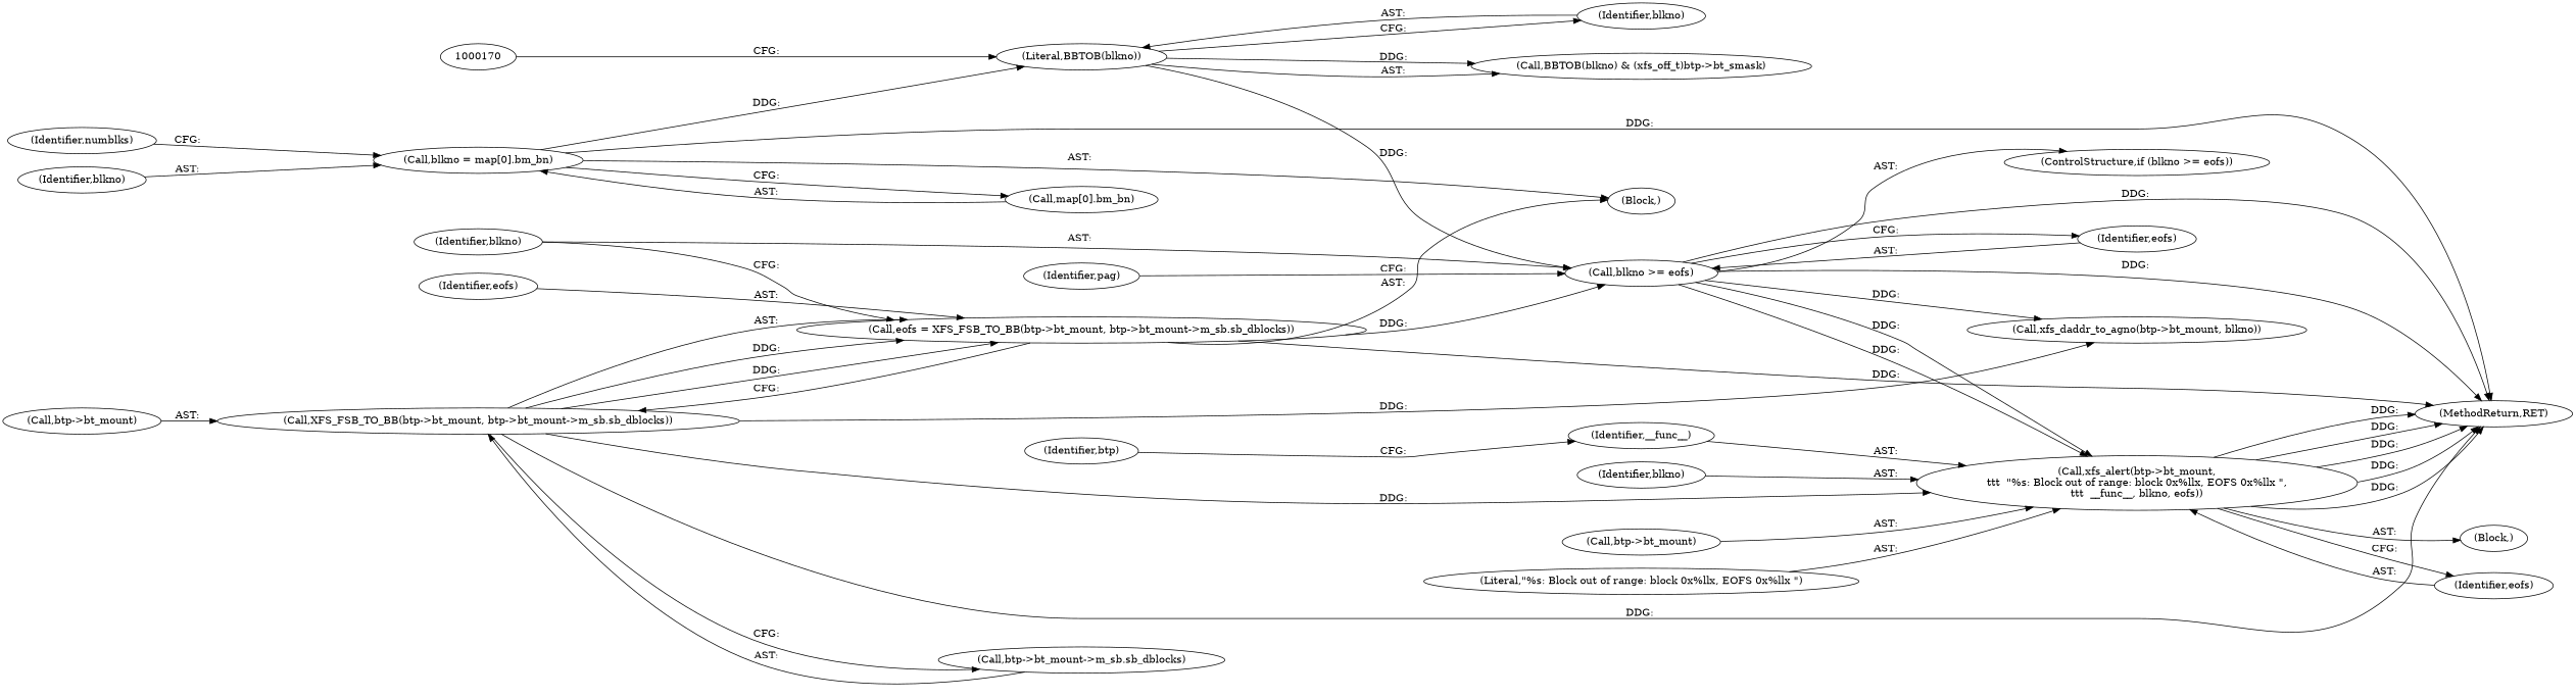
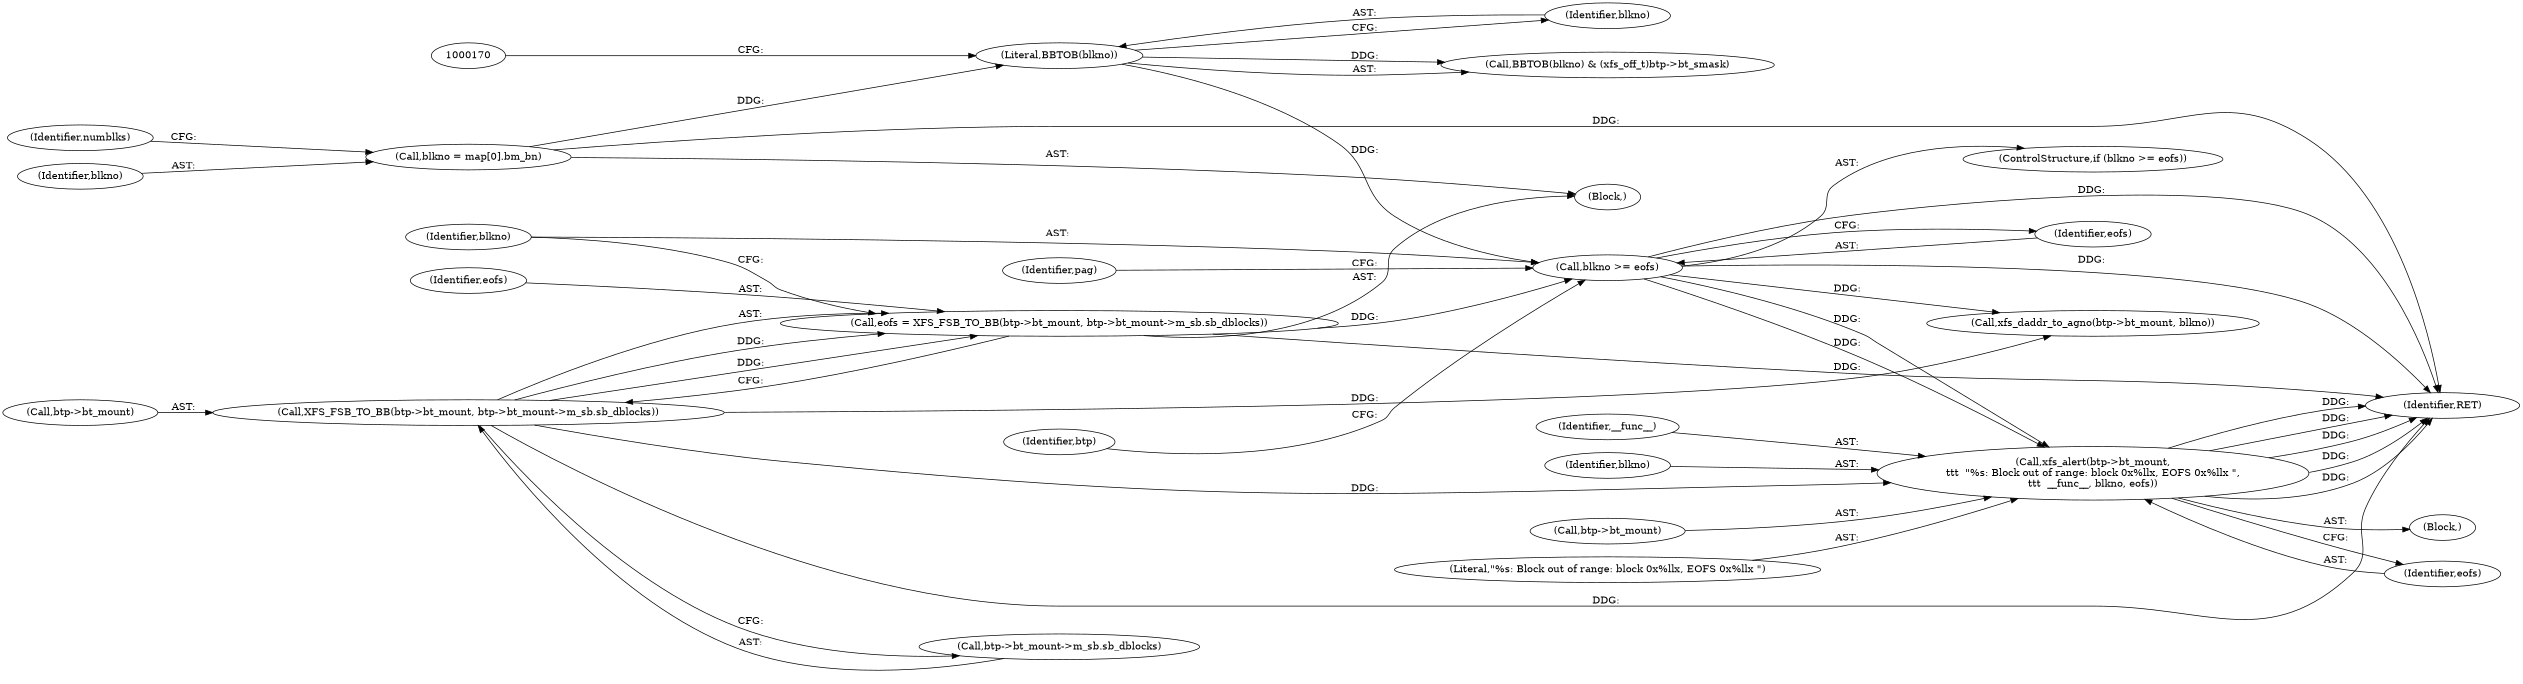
  digraph {
    rankdir=LR
    n1 [label="(Call,xfs_alert(btp->bt_mount,\n\t\t\t  \"%s: Block out of range: block 0x%llx, EOFS 0x%llx \",\n\t\t\t  __func__, blkno, eofs))"]
    n2 [label="(Block,)"]
    n3 [label="(Identifier,eofs)"]
-   n4 [label="(MethodReturn,RET)"]
+   n4 [label="(Identifier,RET)"]
    n5 [label="(Call,XFS_FSB_TO_BB(btp->bt_mount, btp->bt_mount->m_sb.sb_dblocks))"]
    n6 [label="(Call,eofs = XFS_FSB_TO_BB(btp->bt_mount, btp->bt_mount->m_sb.sb_dblocks))"]
    n7 [label="(Call,xfs_daddr_to_agno(btp->bt_mount, blkno))"]
    n8 [label="(Call,btp->bt_mount->m_sb.sb_dblocks)"]
    n9 [label="(Call,blkno >= eofs)"]
    n10 [label="(Block,)"]
    n11 [label="(Identifier,eofs)"]
    n12 [label="(ControlStructure,if (blkno >= eofs))"]
    n13 [label="(Literal,BBTOB(blkno))"]
    n14 [label="(Call,BBTOB(blkno) & (xfs_off_t)btp->bt_smask)"]
    n15 [label="(Identifier,blkno)"]
    n16 [label="(Call,blkno = map[0].bm_bn)"]
-   n17 [label="(Call,map[0].bm_bn)"]
    n18 [label="(Identifier,__func__)"]
    n19 [label="(Identifier,pag)"]
    n20 [label="(Identifier,blkno)"]
    n21 [label="(Call,btp->bt_mount)"]
    n22 [label="(Literal,\"%s: Block out of range: block 0x%llx, EOFS 0x%llx \")"]
    n23 [label="(Call,btp->bt_mount)"]
    n24 [label="(Identifier,eofs)"]
    n25 [label="(Identifier,blkno)"]
    n26 [label="(Identifier,numblks)"]
    n27 [label="(Identifier,blkno)"]
    n28 [label="(Identifier,btp)"]
    1000170
    n1 -> n2 [label="AST: "]
    n1 -> n3 [label="CFG: "]
    n1 -> n4 [label="DDG: "]
    n1 -> n4 [label="DDG: "]
    n1 -> n4 [label="DDG: "]
    n1 -> n4 [label="DDG: "]
    n1 -> n4 [label="DDG: "]
    n3 -> n1 [label="AST: "]
    n5 -> n1 [label="DDG: "]
    n5 -> n4 [label="DDG: "]
    n5 -> n6 [label="AST: "]
    n5 -> n6 [label="DDG: "]
    n5 -> n6 [label="DDG: "]
    n5 -> n7 [label="DDG: "]
    n5 -> n8 [label="CFG: "]
    n6 -> n4 [label="DDG: "]
    n6 -> n5 [label="CFG: "]
    n6 -> n9 [label="DDG: "]
    n6 -> n10 [label="AST: "]
    n8 -> n5 [label="AST: "]
    n9 -> n1 [label="DDG: "]
    n9 -> n1 [label="DDG: "]
    n9 -> n4 [label="DDG: "]
    n9 -> n4 [label="DDG: "]
    n9 -> n7 [label="DDG: "]
    n9 -> n11 [label="CFG: "]
    n9 -> n12 [label="AST: "]
    n11 -> n9 [label="AST: "]
    n13 -> n9 [label="DDG: "]
    n13 -> n14 [label="AST: "]
    n13 -> n14 [label="DDG: "]
    n13 -> n15 [label="CFG: "]
    n15 -> n13 [label="AST: "]
    n16 -> n4 [label="DDG: "]
    n16 -> n10 [label="AST: "]
    n16 -> n13 [label="DDG: "]
-   n16 -> n17 [label="CFG: "]
-   n17 -> n16 [label="AST: "]
    n18 -> n1 [label="AST: "]
    n19 -> n9 [label="CFG: "]
    n20 -> n16 [label="AST: "]
    n21 -> n1 [label="AST: "]
    n22 -> n1 [label="AST: "]
    n23 -> n5 [label="AST: "]
    n24 -> n6 [label="AST: "]
    n25 -> n6 [label="CFG: "]
    n25 -> n9 [label="AST: "]
    n26 -> n16 [label="CFG: "]
    n27 -> n1 [label="AST: "]
-   n28 -> n18 [label="CFG: "]
+   n28 -> n9 [label="CFG: "]
    1000170 -> n13 [label="CFG: "]
  }
